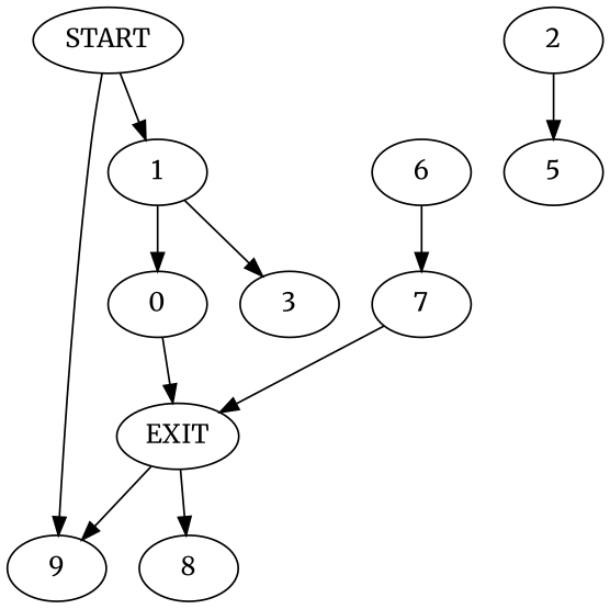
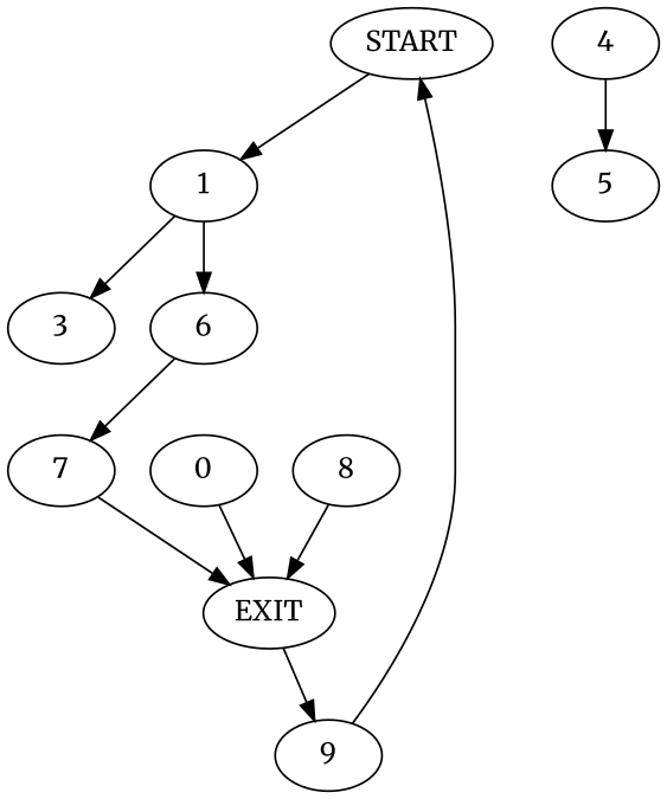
  digraph {
    fontname=Merriweather
    node [fontname=Merriweather]
    edge [fontname=Merriweather]
    n1 [label=START]
    1
    9
    n4 [label=0]
    3
    n6 [label=EXIT]
-   4 [label=2]
+   4
    5
    6
    7
    8
    n1 -> 1
-   n1 -> 9
-   1 -> n4
+   9 -> n1
+   1 -> 6
    1 -> 3
    n4 -> n6
    n6 -> 9
    4 -> 5
    6 -> 7
    7 -> n6
-   n6 -> 8
+   8 -> n6
  }
